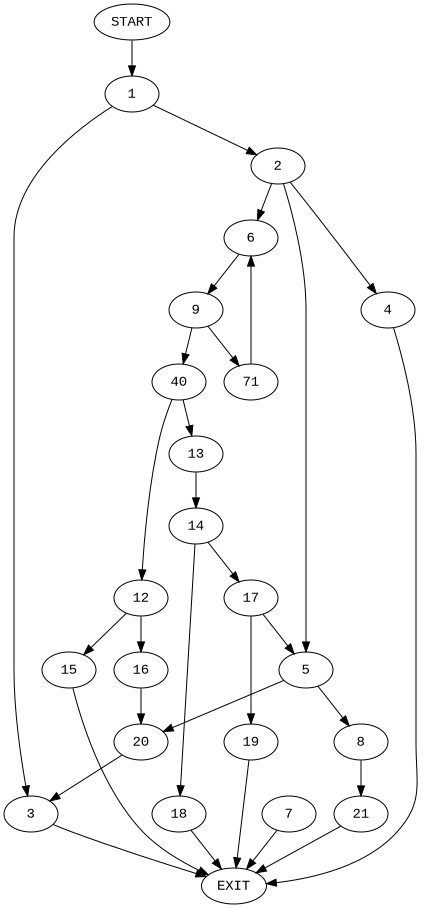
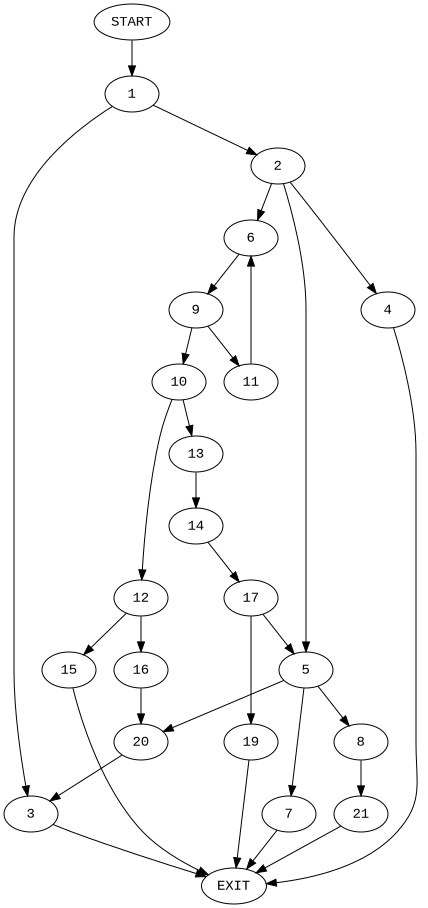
  digraph {
    fontname="Liberation Mono"
    node [fontname="Liberation Mono"]
    edge [fontname="Liberation Mono"]
    n1 [label=START]
    1
    2
    3
    n5 [label=EXIT]
    4
    5
    6
    7
    8
    20
    9
    21
-   10 [label=40]
-   11 [label=71]
+   10
+   11
    12
    13
    16
    15
    14
    17
-   18
    19
    n1 -> 1
    1 -> 2
    1 -> 3
    2 -> 4
    2 -> 5
    2 -> 6
    3 -> n5
    4 -> n5
+   5 -> 7
    5 -> 8
    5 -> 20
    6 -> 9
    7 -> n5
    8 -> 21
    20 -> 3
    9 -> 10
    9 -> 11
    21 -> n5
    10 -> 12
    10 -> 13
    11 -> 6
    12 -> 16
    12 -> 15
    13 -> 14
    16 -> 20
    15 -> n5
    14 -> 17
-   14 -> 18
    17 -> 5
    17 -> 19
-   18 -> n5
    19 -> n5
  }
